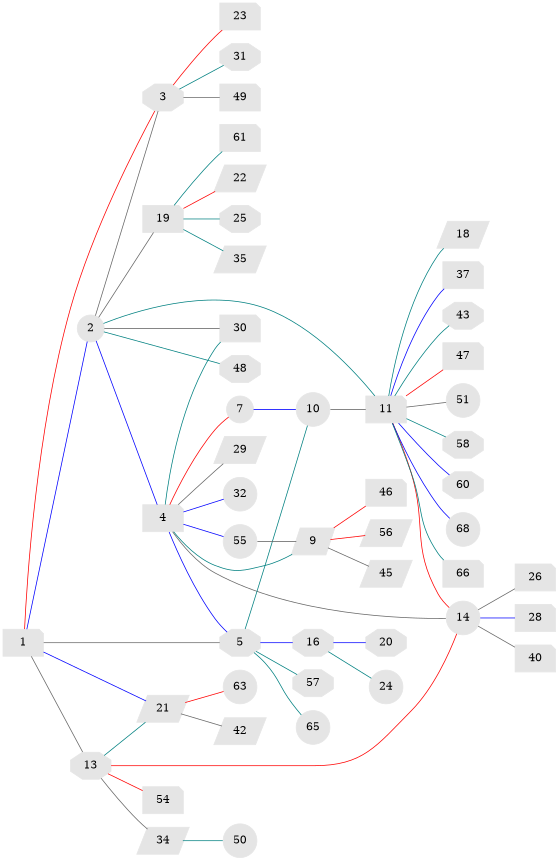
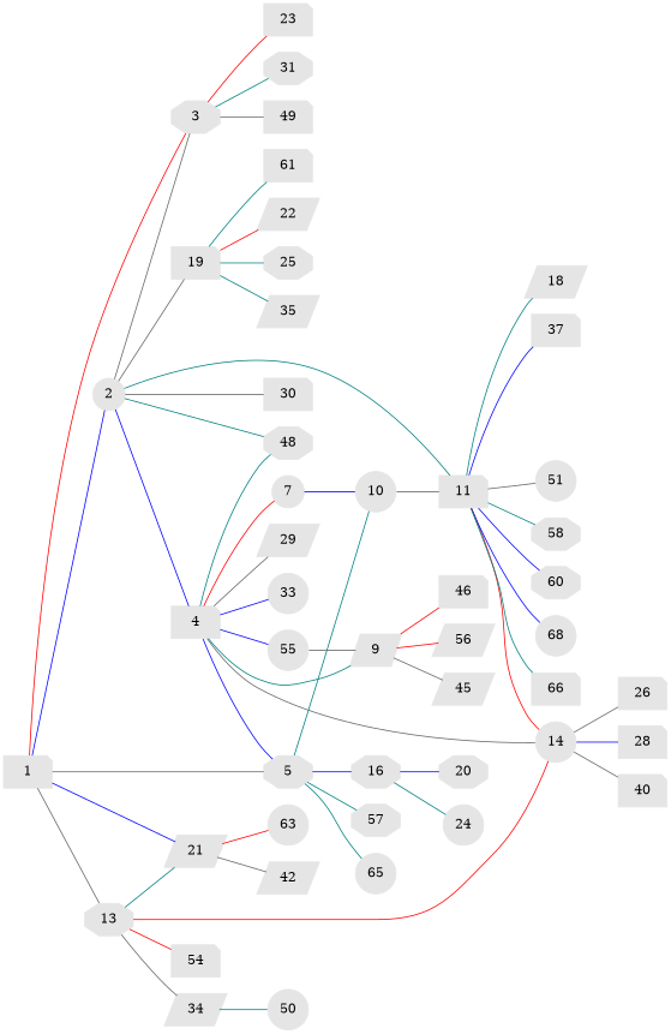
  graph {
    fontname="DejaVu Serif"
    rankdir=LR
    node [color=gray90 fontname="DejaVu Serif" shape=note style=filled]
    edge [color=teal fontname="DejaVu Serif"]
    2 [shape=circle super="+38"]
    3 [shape=octagon super="+30"]
    4 [super="+8"]
    11 [super="+12"]
    19 [super="+39"]
    n6 [label=30 super="+53"]
    48 [shape=octagon]
    1
    5 [shape=octagon super="+6"]
    13 [shape=octagon super="+17"]
    21 [shape=parallelogram super="+41"]
    23
    31 [shape=octagon]
    49
    10 [shape=circle]
    16 [shape=octagon super="+27"]
    57 [shape=octagon]
    65 [shape=circle]
    14 [shape=circle super="+15"]
    34 [shape=parallelogram super="+44"]
    54
    42 [shape=parallelogram]
    63 [shape=circle]
    7 [shape=circle super="+36"]
    9 [shape=parallelogram super="+52"]
    29 [shape=parallelogram]
-   33 [shape=circle label=32]
+   33 [shape=circle]
    55 [shape=circle]
    18 [shape=parallelogram]
    37
-   43 [shape=octagon]
-   47
    51 [shape=circle super="+64"]
    58 [shape=octagon]
    60 [shape=octagon]
    n36 [label=68 shape=circle]
    66
    22 [shape=parallelogram]
    25 [shape=octagon]
    35 [shape=parallelogram]
    61
    45 [shape=parallelogram]
    46
    56 [shape=parallelogram super="+59"]
    26
    28
    40
    20 [shape=octagon]
    24 [shape=circle]
    50 [shape=circle]
    2 -- 3 [color=gray40]
    2 -- 4 [color=blue]
    2 -- 11
    2 -- 19 [color=gray40]
    2 -- n6 [color=gray40]
    2 -- 48
    3 -- 23 [color=red]
    3 -- 31
    3 -- 49 [color=gray40]
-   4 -- n6
+   4 -- 48
    4 -- 5 [color=blue weight=2]
    4 -- 14 [color=gray40 weight=2]
    4 -- 7 [color=red]
    4 -- 9
    4 -- 29 [color=gray40]
    4 -- 33 [color=blue]
    4 -- 55 [color=blue]
    11 -- 14 [color=red]
    11 -- 18
    11 -- 37 [color=blue]
-   11 -- 43
-   11 -- 47 [color=red]
    11 -- 51 [color=gray40]
    11 -- 58
    11 -- 60 [color=blue]
    11 -- n36 [color=blue]
    11 -- 66
    19 -- 22 [color=red]
    19 -- 25
    19 -- 35
    19 -- 61
    1 -- 2 [color=blue]
    1 -- 3 [color=red]
    1 -- 5 [color=gray40]
    1 -- 13 [color=gray40]
    1 -- 21 [color=blue]
    5 -- 10
    5 -- 16 [color=blue]
    5 -- 57
    5 -- 65
    13 -- 21
    13 -- 14 [color=red weight=2]
    13 -- 34 [color=gray40]
    13 -- 54 [color=red]
    21 -- 42 [color=gray40]
    21 -- 63 [color=red]
    10 -- 11 [color=gray40 weight=2]
    16 -- 20 [color=blue]
    16 -- 24
    14 -- 26 [color=gray40]
    14 -- 28 [color=blue]
    14 -- 40 [color=gray40]
    34 -- 50
    7 -- 10 [color=blue]
    9 -- 45 [color=gray40]
    9 -- 46 [color=red]
    9 -- 56 [color=red]
    55 -- 9 [color=gray40]
  }
